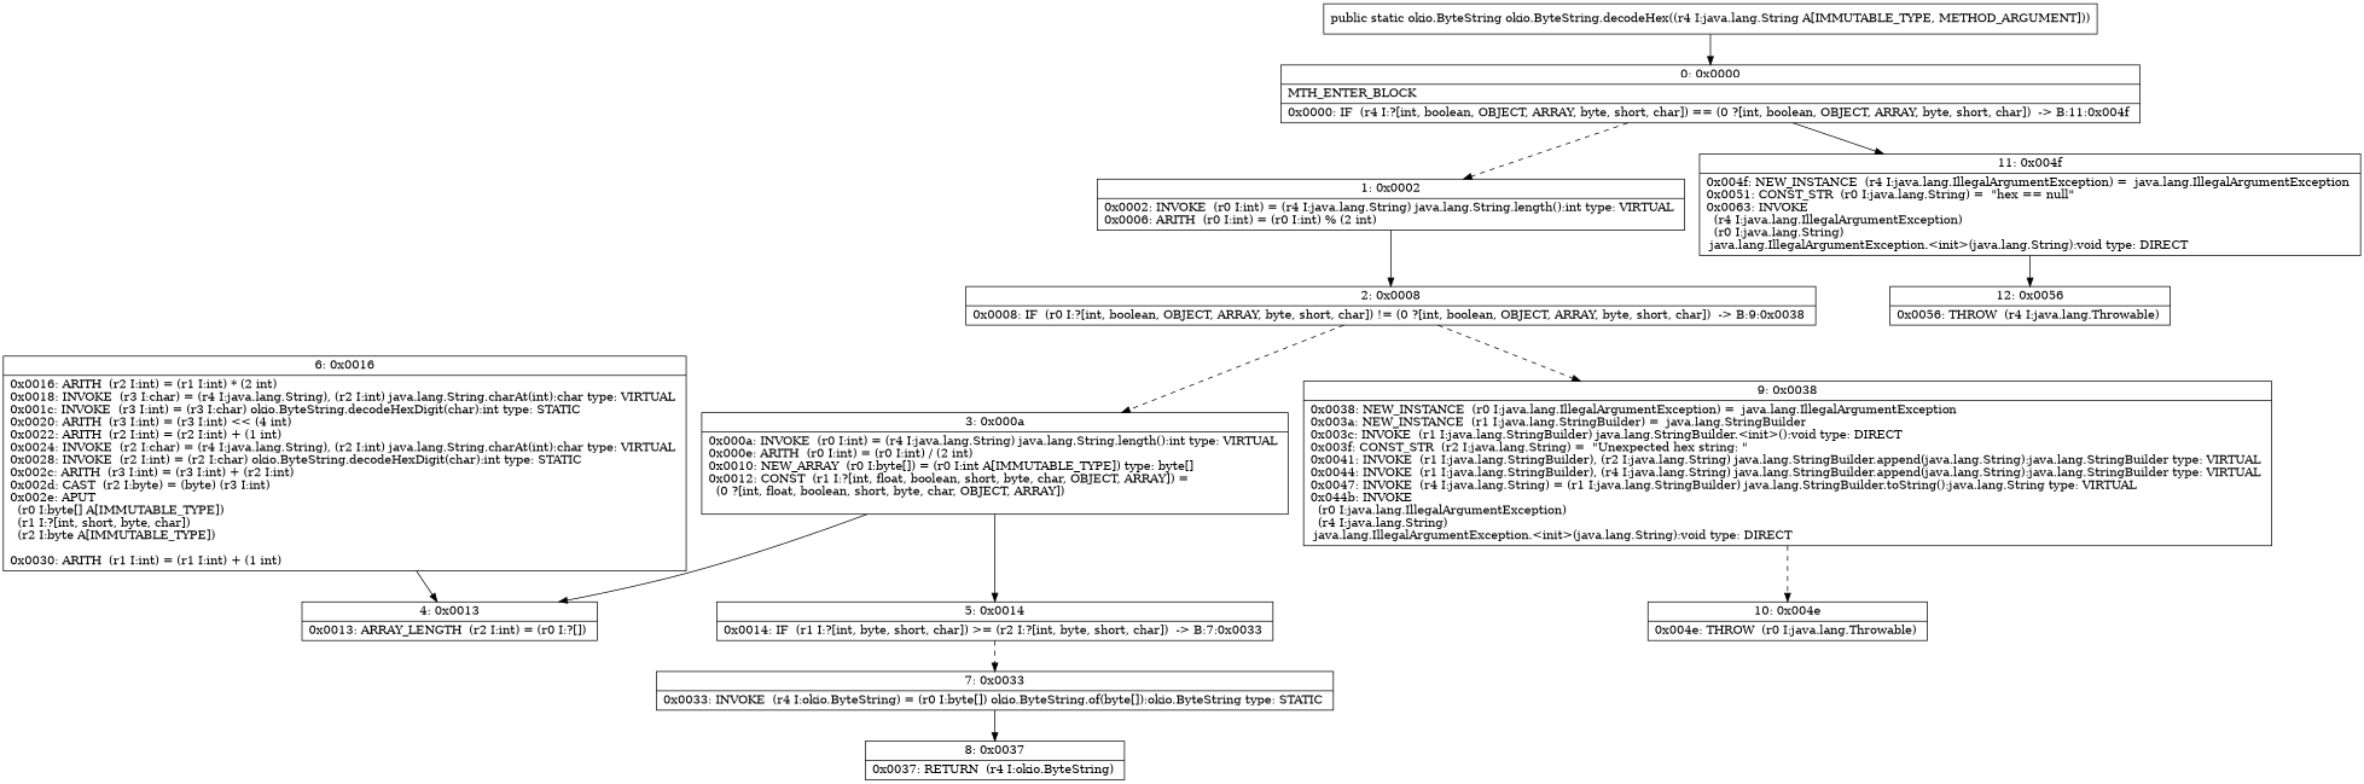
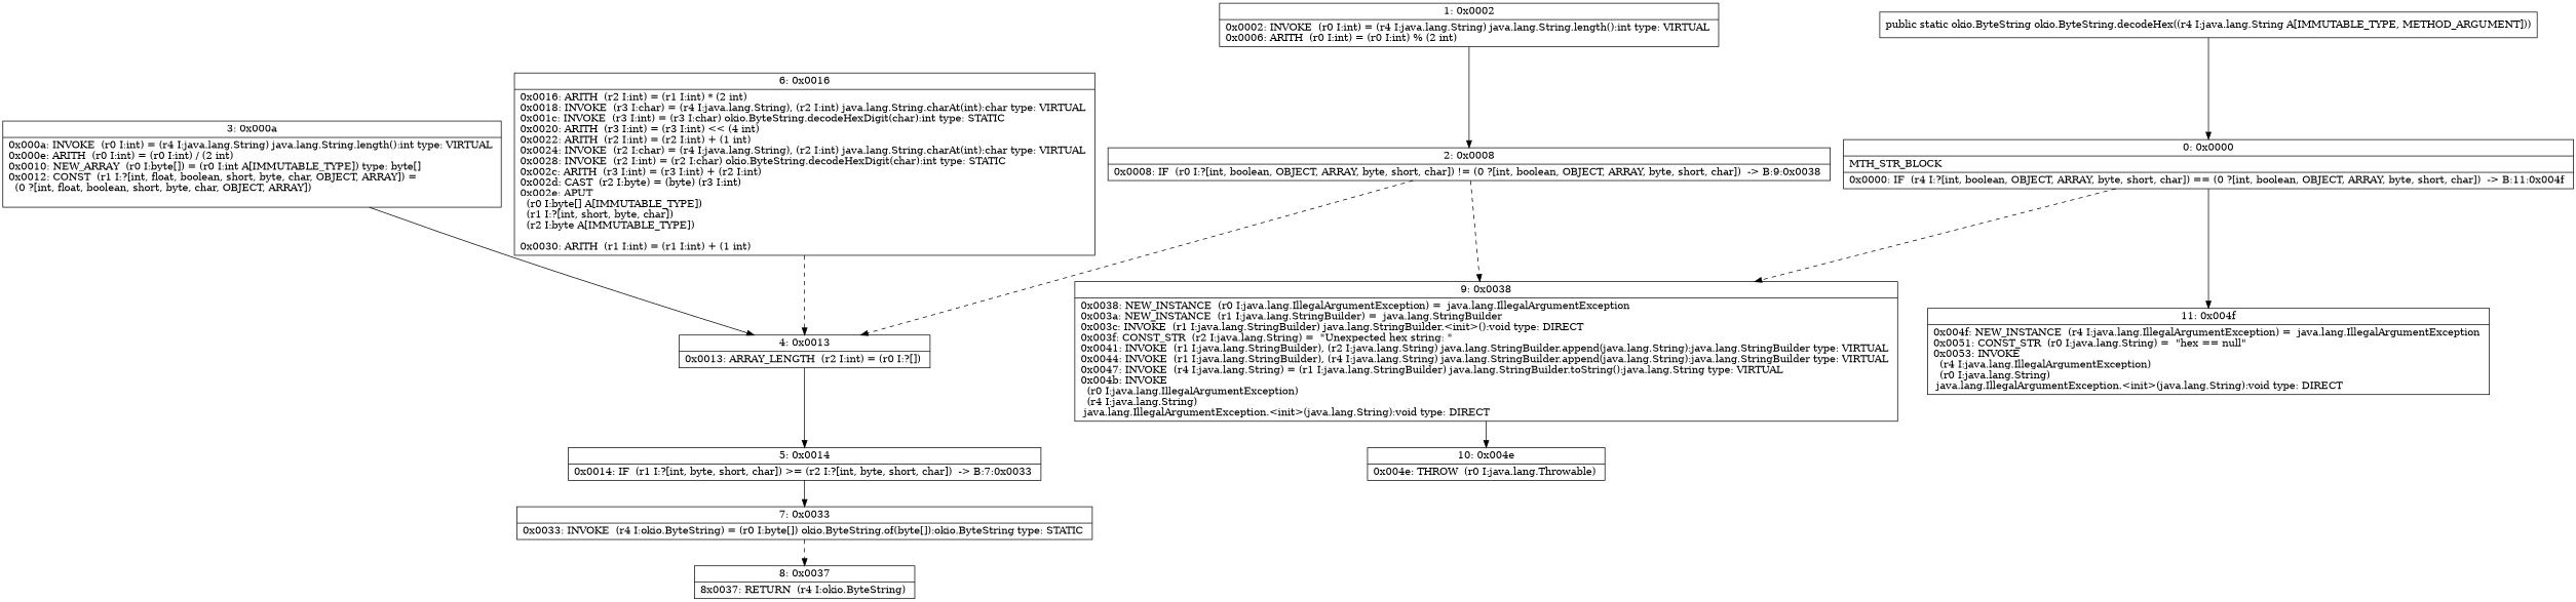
  digraph {
    node [shape=record]
-   n1 [label="{0\:\ 0x0000|MTH_ENTER_BLOCK\l|0x0000: IF  (r4 I:?[int, boolean, OBJECT, ARRAY, byte, short, char]) == (0 ?[int, boolean, OBJECT, ARRAY, byte, short, char])  \-\> B:11:0x004f \l}"]
+   n1 [label="{0\:\ 0x0000|MTH_STR_BLOCK\l|0x0000: IF  (r4 I:?[int, boolean, OBJECT, ARRAY, byte, short, char]) == (0 ?[int, boolean, OBJECT, ARRAY, byte, short, char])  \-\> B:11:0x004f \l}"]
    n2 [label="{1\:\ 0x0002|0x0002: INVOKE  (r0 I:int) = (r4 I:java.lang.String) java.lang.String.length():int type: VIRTUAL \l0x0006: ARITH  (r0 I:int) = (r0 I:int) % (2 int) \l}"]
-   n3 [label="{11\:\ 0x004f|0x004f: NEW_INSTANCE  (r4 I:java.lang.IllegalArgumentException) =  java.lang.IllegalArgumentException \l0x0051: CONST_STR  (r0 I:java.lang.String) =  \"hex == null\" \l0x0063: INVOKE  \l  (r4 I:java.lang.IllegalArgumentException)\l  (r0 I:java.lang.String)\l java.lang.IllegalArgumentException.\<init\>(java.lang.String):void type: DIRECT \l}"]
+   n3 [label="{11\:\ 0x004f|0x004f: NEW_INSTANCE  (r4 I:java.lang.IllegalArgumentException) =  java.lang.IllegalArgumentException \l0x0051: CONST_STR  (r0 I:java.lang.String) =  \"hex == null\" \l0x0053: INVOKE  \l  (r4 I:java.lang.IllegalArgumentException)\l  (r0 I:java.lang.String)\l java.lang.IllegalArgumentException.\<init\>(java.lang.String):void type: DIRECT \l}"]
    n4 [label="{2\:\ 0x0008|0x0008: IF  (r0 I:?[int, boolean, OBJECT, ARRAY, byte, short, char]) != (0 ?[int, boolean, OBJECT, ARRAY, byte, short, char])  \-\> B:9:0x0038 \l}"]
-   n5 [label="{12\:\ 0x0056|0x0056: THROW  (r4 I:java.lang.Throwable) \l}"]
    n6 [label="{3\:\ 0x000a|0x000a: INVOKE  (r0 I:int) = (r4 I:java.lang.String) java.lang.String.length():int type: VIRTUAL \l0x000e: ARITH  (r0 I:int) = (r0 I:int) \/ (2 int) \l0x0010: NEW_ARRAY  (r0 I:byte[]) = (r0 I:int A[IMMUTABLE_TYPE]) type: byte[] \l0x0012: CONST  (r1 I:?[int, float, boolean, short, byte, char, OBJECT, ARRAY]) = \l  (0 ?[int, float, boolean, short, byte, char, OBJECT, ARRAY])\l \l}"]
-   n7 [label="{9\:\ 0x0038|0x0038: NEW_INSTANCE  (r0 I:java.lang.IllegalArgumentException) =  java.lang.IllegalArgumentException \l0x003a: NEW_INSTANCE  (r1 I:java.lang.StringBuilder) =  java.lang.StringBuilder \l0x003c: INVOKE  (r1 I:java.lang.StringBuilder) java.lang.StringBuilder.\<init\>():void type: DIRECT \l0x003f: CONST_STR  (r2 I:java.lang.String) =  \"Unexpected hex string: \" \l0x0041: INVOKE  (r1 I:java.lang.StringBuilder), (r2 I:java.lang.String) java.lang.StringBuilder.append(java.lang.String):java.lang.StringBuilder type: VIRTUAL \l0x0044: INVOKE  (r1 I:java.lang.StringBuilder), (r4 I:java.lang.String) java.lang.StringBuilder.append(java.lang.String):java.lang.StringBuilder type: VIRTUAL \l0x0047: INVOKE  (r4 I:java.lang.String) = (r1 I:java.lang.StringBuilder) java.lang.StringBuilder.toString():java.lang.String type: VIRTUAL \l0x044b: INVOKE  \l  (r0 I:java.lang.IllegalArgumentException)\l  (r4 I:java.lang.String)\l java.lang.IllegalArgumentException.\<init\>(java.lang.String):void type: DIRECT \l}"]
+   n7 [label="{9\:\ 0x0038|0x0038: NEW_INSTANCE  (r0 I:java.lang.IllegalArgumentException) =  java.lang.IllegalArgumentException \l0x003a: NEW_INSTANCE  (r1 I:java.lang.StringBuilder) =  java.lang.StringBuilder \l0x003c: INVOKE  (r1 I:java.lang.StringBuilder) java.lang.StringBuilder.\<init\>():void type: DIRECT \l0x003f: CONST_STR  (r2 I:java.lang.String) =  \"Unexpected hex string: \" \l0x0041: INVOKE  (r1 I:java.lang.StringBuilder), (r2 I:java.lang.String) java.lang.StringBuilder.append(java.lang.String):java.lang.StringBuilder type: VIRTUAL \l0x0044: INVOKE  (r1 I:java.lang.StringBuilder), (r4 I:java.lang.String) java.lang.StringBuilder.append(java.lang.String):java.lang.StringBuilder type: VIRTUAL \l0x0047: INVOKE  (r4 I:java.lang.String) = (r1 I:java.lang.StringBuilder) java.lang.StringBuilder.toString():java.lang.String type: VIRTUAL \l0x004b: INVOKE  \l  (r0 I:java.lang.IllegalArgumentException)\l  (r4 I:java.lang.String)\l java.lang.IllegalArgumentException.\<init\>(java.lang.String):void type: DIRECT \l}"]
    n8 [label="{4\:\ 0x0013|0x0013: ARRAY_LENGTH  (r2 I:int) = (r0 I:?[]) \l}"]
    n9 [label="{10\:\ 0x004e|0x004e: THROW  (r0 I:java.lang.Throwable) \l}"]
    n10 [label="{5\:\ 0x0014|0x0014: IF  (r1 I:?[int, byte, short, char]) \>= (r2 I:?[int, byte, short, char])  \-\> B:7:0x0033 \l}"]
    n11 [label="{7\:\ 0x0033|0x0033: INVOKE  (r4 I:okio.ByteString) = (r0 I:byte[]) okio.ByteString.of(byte[]):okio.ByteString type: STATIC \l}"]
    n12 [label="{6\:\ 0x0016|0x0016: ARITH  (r2 I:int) = (r1 I:int) * (2 int) \l0x0018: INVOKE  (r3 I:char) = (r4 I:java.lang.String), (r2 I:int) java.lang.String.charAt(int):char type: VIRTUAL \l0x001c: INVOKE  (r3 I:int) = (r3 I:char) okio.ByteString.decodeHexDigit(char):int type: STATIC \l0x0020: ARITH  (r3 I:int) = (r3 I:int) \<\< (4 int) \l0x0022: ARITH  (r2 I:int) = (r2 I:int) + (1 int) \l0x0024: INVOKE  (r2 I:char) = (r4 I:java.lang.String), (r2 I:int) java.lang.String.charAt(int):char type: VIRTUAL \l0x0028: INVOKE  (r2 I:int) = (r2 I:char) okio.ByteString.decodeHexDigit(char):int type: STATIC \l0x002c: ARITH  (r3 I:int) = (r3 I:int) + (r2 I:int) \l0x002d: CAST  (r2 I:byte) = (byte) (r3 I:int) \l0x002e: APUT  \l  (r0 I:byte[] A[IMMUTABLE_TYPE])\l  (r1 I:?[int, short, byte, char])\l  (r2 I:byte A[IMMUTABLE_TYPE])\l \l0x0030: ARITH  (r1 I:int) = (r1 I:int) + (1 int) \l}"]
-   n13 [label="{8\:\ 0x0037|0x0037: RETURN  (r4 I:okio.ByteString) \l}"]
+   n13 [label="{8\:\ 0x0037|8x0037: RETURN  (r4 I:okio.ByteString) \l}"]
    n14 [label="{public static okio.ByteString okio.ByteString.decodeHex((r4 I:java.lang.String A[IMMUTABLE_TYPE, METHOD_ARGUMENT])) }"]
-   n1 -> n2 [style=dashed]
+   n1 -> n7 [style=dashed]
    n1 -> n3
    n2 -> n4
-   n3 -> n5
-   n4 -> n6 [style=dashed]
+   n4 -> n8 [style=dashed]
    n4 -> n7 [style=dashed]
    n6 -> n8
-   n7 -> n9 [style=dashed]
-   n6 -> n10
-   n10 -> n11 [style=dashed]
-   n11 -> n13
-   n12 -> n8
+   n7 -> n9
+   n8 -> n10
+   n10 -> n11
+   n11 -> n13 [style=dashed]
+   n12 -> n8 [style=dashed]
    n14 -> n1
  }
